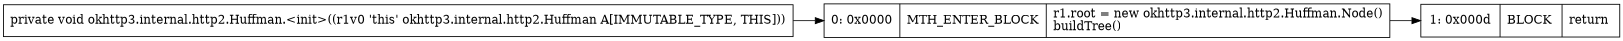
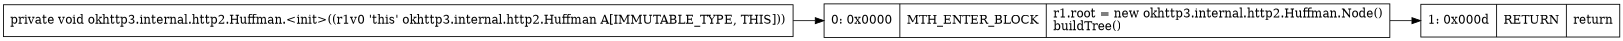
  digraph {
    rankdir=LR
    node [shape=record]
    n1 [label="{0\:\ 0x0000|MTH_ENTER_BLOCK\l|r1.root = new okhttp3.internal.http2.Huffman.Node()\lbuildTree()\l}"]
-   n2 [label="{1\:\ 0x000d|BLOCK\l|return\l}"]
+   n2 [label="{1\:\ 0x000d|RETURN\l|return\l}"]
    n3 [label="{private void okhttp3.internal.http2.Huffman.\<init\>((r1v0 'this' okhttp3.internal.http2.Huffman A[IMMUTABLE_TYPE, THIS])) }"]
    n1 -> n2
    n3 -> n1
  }
